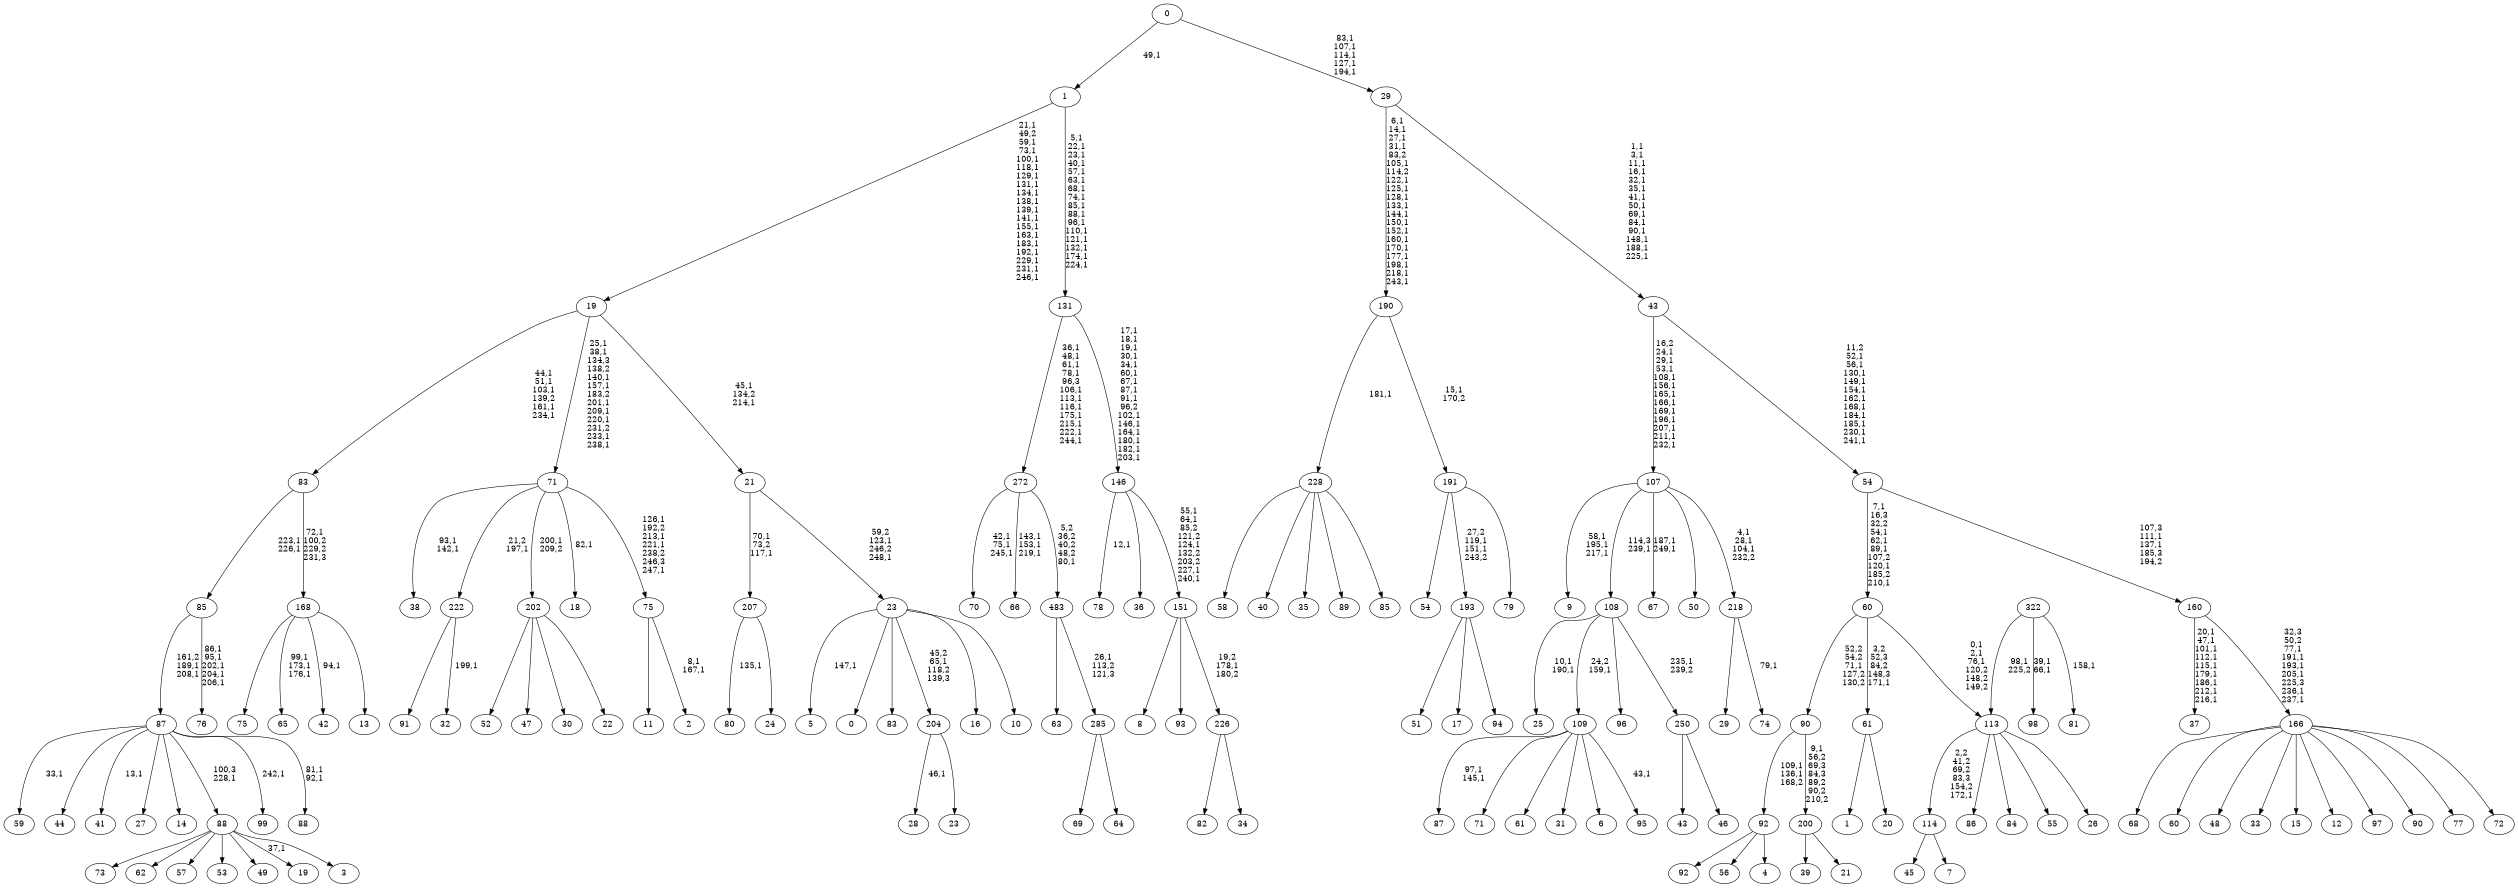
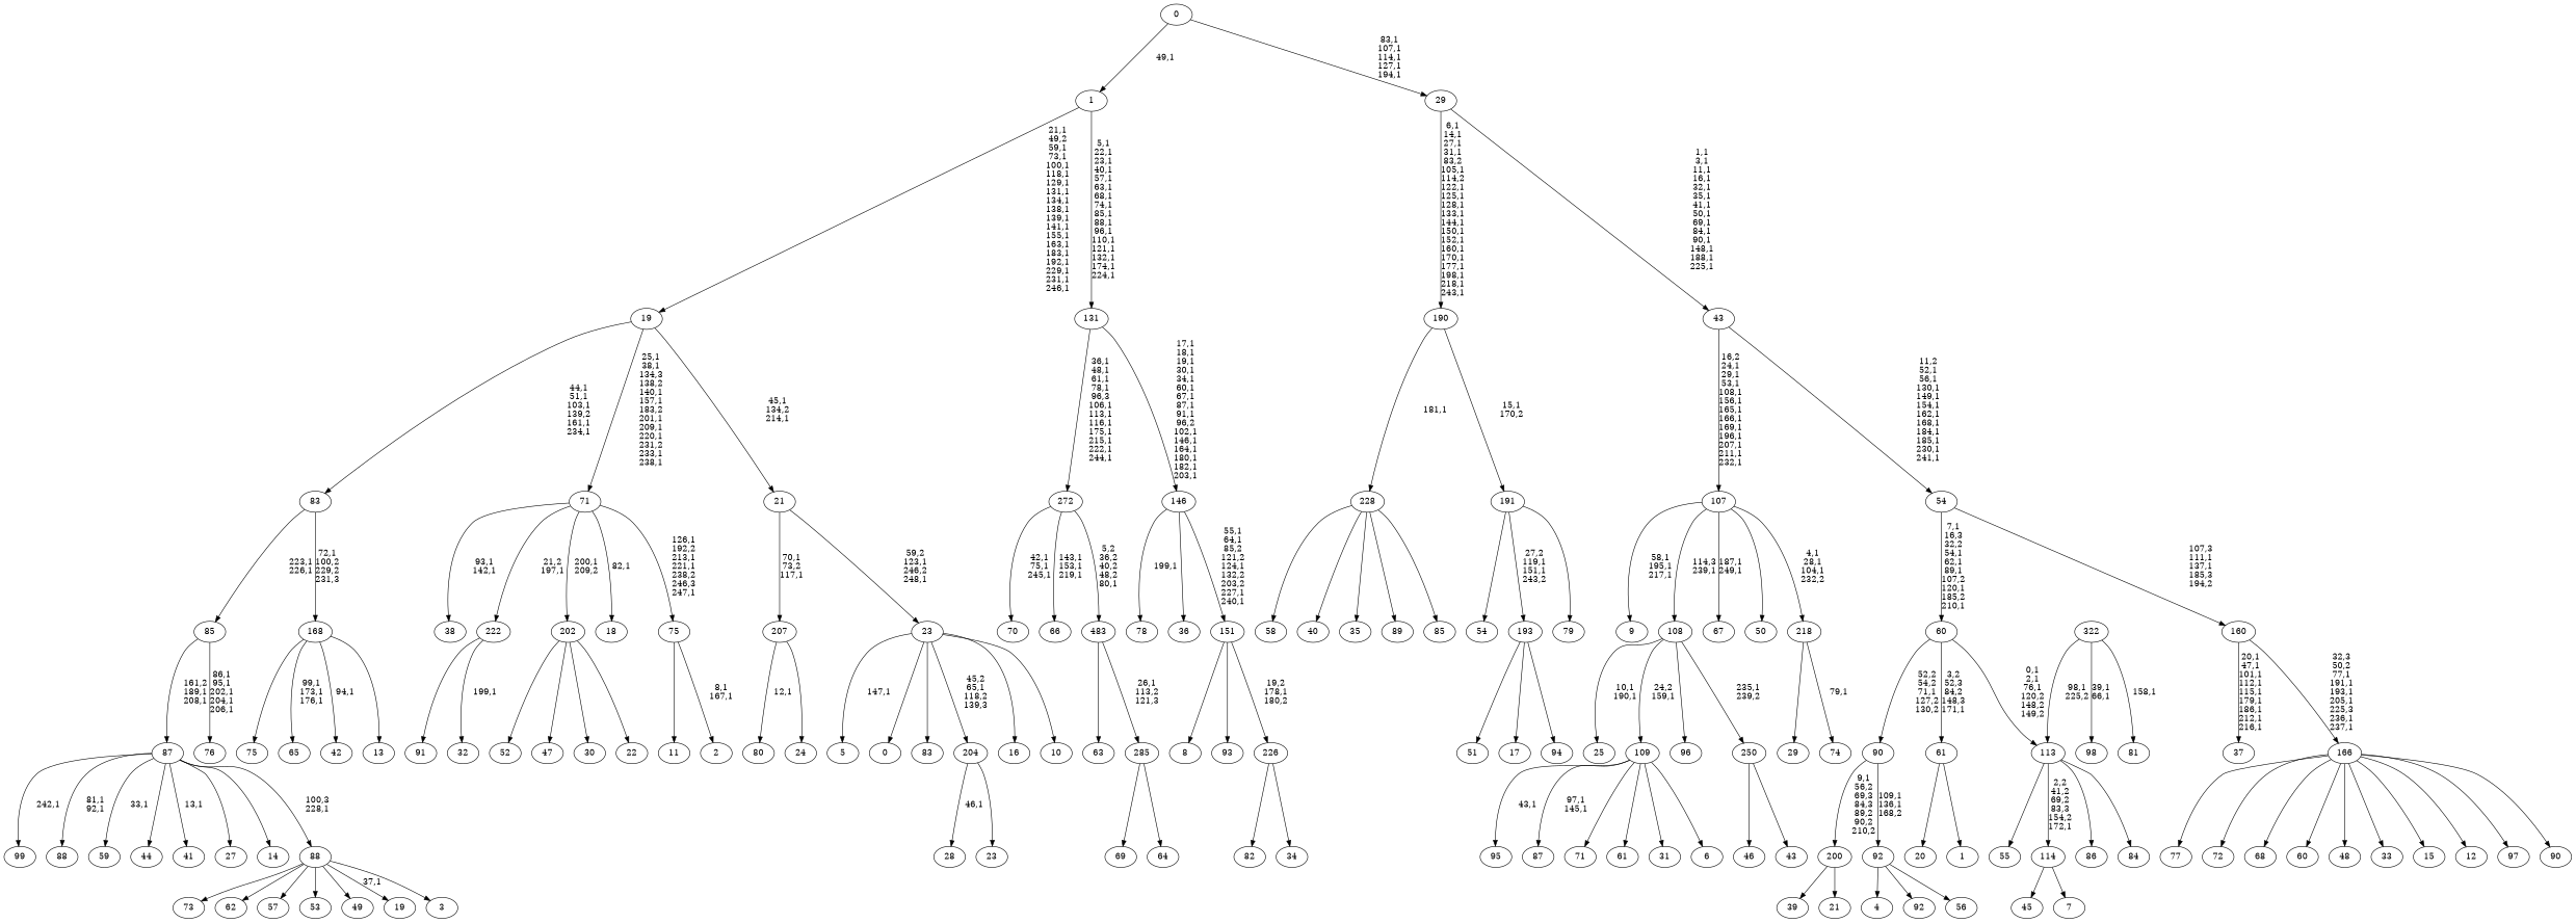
  digraph {
    n1 [label=99]
    n2 [label=98]
    n3 [label=97]
    n4 [label=96]
    n5 [label=95]
    n6 [label=94]
    n7 [label=93]
    n8 [label=92]
    n9 [label=91]
    n10 [label=90]
    n11 [label=89]
    n12 [label=88]
    n13 [label=87]
    n14 [label=86]
    n15 [label=85]
    n16 [label=84]
    n17 [label=83]
    n18 [label=82]
    n19 [label=81]
    322
    113
    n22 [label=80]
    n23 [label=79]
    n24 [label=78]
    n25 [label=77]
    n26 [label=76]
    n27 [label=75]
    n28 [label=74]
    n29 [label=73]
    n30 [label=72]
    n31 [label=71]
    n32 [label=70]
    n33 [label=69]
    n34 [label=68]
    n35 [label=67]
    n36 [label=66]
    n37 [label=65]
    n38 [label=64]
    285
    n40 [label=63]
    n41 [label=483]
    n42 [label=272]
    n43 [label=62]
    n44 [label=61]
    n45 [label=60]
    n46 [label=59]
    n47 [label=58]
    n48 [label=57]
    n49 [label=56]
    n50 [label=55]
    n51 [label=54]
    n52 [label=53]
    n53 [label=52]
    n54 [label=51]
    n55 [label=50]
    n56 [label=49]
    n57 [label=48]
    n58 [label=47]
    n59 [label=46]
    n60 [label=45]
    n61 [label=44]
    n62 [label=43]
    250
    n64 [label=42]
    n65 [label=41]
    n66 [label=40]
    n67 [label=39]
    n68 [label=38]
    n69 [label=37]
    n70 [label=36]
    n71 [label=35]
    228
    n73 [label=34]
    226
    n75 [label=33]
    n76 [label=32]
    222
    n78 [label=31]
    n79 [label=30]
    n80 [label=29]
    218
    n82 [label=28]
    n83 [label=27]
-   n84 [label=26]
    n85 [label=25]
    n86 [label=24]
    207
    n88 [label=23]
    204
    n90 [label=22]
    202
    n92 [label=21]
    200
    n94 [label=20]
    n95 [label=19]
    n96 [label=18]
    n97 [label=17]
    193
    191
    190
    n101 [label=16]
    n102 [label=15]
    n103 [label=14]
    n104 [label=13]
    168
    n106 [label=12]
    166
    160
    n109 [label=11]
    n110 [label=10]
    n111 [label=9]
    n112 [label=8]
    151
    146
    131
    n116 [label=7]
    114
    n118 [label=6]
    109
    108
    107
    n122 [label=5]
    n123 [label=4]
    92
    90
    n126 [label=3]
    88
    87
    85
    83
    n131 [label=2]
    75
    71
    n134 [label=1]
    61
    60
    54
    43
    29
    n140 [label=0]
    23
    21
    19
    1
    0
    322 -> n2 [label="39,1\n66,1"]
    322 -> n19 [label="158,1"]
    322 -> 113 [label="98,1\n225,2"]
    113 -> n14
    113 -> n16
    113 -> n50
-   113 -> n84
    113 -> 114 [label="2,2\n41,2\n69,2\n83,3\n154,2\n172,1"]
    285 -> n33
    285 -> n38
    n41 -> 285 [label="26,1\n113,2\n121,3"]
    n41 -> n40
    n42 -> n32 [label="42,1\n75,1\n245,1"]
    n42 -> n36 [label="143,1\n153,1\n219,1"]
    n42 -> n41 [label="5,2\n36,2\n40,2\n48,2\n80,1"]
    250 -> n59
    250 -> n62
    228 -> n11
    228 -> n15
    228 -> n47
    228 -> n66
    228 -> n71
    226 -> n18
    226 -> n73
    222 -> n9
    222 -> n76 [label="199,1"]
    218 -> n28 [label="79,1"]
    218 -> n80
-   207 -> n22 [label="135,1"]
+   207 -> n22 [label="12,1"]
    207 -> n86
    204 -> n82 [label="46,1"]
    204 -> n88
    202 -> n53
    202 -> n58
    202 -> n79
    202 -> n90
    200 -> n67
    200 -> n92
    193 -> n6
    193 -> n54
    193 -> n97
    191 -> n23
    191 -> n51
    191 -> 193 [label="27,2\n119,1\n151,1\n243,2"]
    190 -> 228 [label="181,1"]
    190 -> 191 [label="15,1\n170,2"]
    168 -> n27
    168 -> n37 [label="99,1\n173,1\n176,1"]
    168 -> n64 [label="94,1"]
    168 -> n104
    166 -> n3
    166 -> n10
    166 -> n25
    166 -> n30
    166 -> n34
    166 -> n45
    166 -> n57
    166 -> n75
    166 -> n102
    166 -> n106
    160 -> n69 [label="20,1\n47,1\n101,1\n112,1\n115,1\n179,1\n186,1\n212,1\n216,1"]
    160 -> 166 [label="32,3\n50,2\n77,1\n191,1\n193,1\n205,1\n225,3\n236,1\n237,1"]
    151 -> n7
    151 -> 226 [label="19,2\n178,1\n180,2"]
    151 -> n112
-   146 -> n24 [label="12,1"]
+   146 -> n24 [label="199,1"]
    146 -> n70
    146 -> 151 [label="55,1\n64,1\n85,2\n121,2\n124,1\n132,2\n203,2\n227,1\n240,1"]
    131 -> n42 [label="36,1\n48,1\n61,1\n78,1\n96,3\n106,1\n113,1\n116,1\n175,1\n215,1\n222,1\n244,1"]
    131 -> 146 [label="17,1\n18,1\n19,1\n30,1\n34,1\n60,1\n67,1\n87,1\n91,1\n96,2\n102,1\n146,1\n164,1\n180,1\n182,1\n203,1"]
    114 -> n60
    114 -> n116
    109 -> n5 [label="43,1"]
    109 -> n13 [label="97,1\n145,1"]
    109 -> n31
    109 -> n44
    109 -> n78
    109 -> n118
    108 -> n4
    108 -> 250 [label="235,1\n239,2"]
    108 -> n85 [label="10,1\n190,1"]
    108 -> 109 [label="24,2\n159,1"]
    107 -> n35 [label="187,1\n249,1"]
    107 -> n55
    107 -> 218 [label="4,1\n28,1\n104,1\n232,2"]
    107 -> n111 [label="58,1\n195,1\n217,1"]
    107 -> 108 [label="114,3\n239,1"]
    92 -> n8
    92 -> n49
    92 -> n123
    90 -> 200 [label="9,1\n56,2\n69,3\n84,3\n89,2\n90,2\n210,2"]
    90 -> 92 [label="109,1\n136,1\n168,2"]
    88 -> n29
    88 -> n43
    88 -> n48
    88 -> n52
    88 -> n56
    88 -> n95 [label="37,1"]
    88 -> n126
    87 -> n1 [label="242,1"]
    87 -> n12 [label="81,1\n92,1"]
    87 -> n46 [label="33,1"]
    87 -> n61
    87 -> n65 [label="13,1"]
    87 -> n83
    87 -> n103
    87 -> 88 [label="100,3\n228,1"]
    85 -> n26 [label="86,1\n95,1\n202,1\n204,1\n206,1"]
    85 -> 87 [label="161,2\n189,1\n208,1"]
    83 -> 168 [label="72,1\n100,2\n229,2\n231,3"]
    83 -> 85 [label="223,1\n226,1"]
    75 -> n109
    75 -> n131 [label="8,1\n167,1"]
    71 -> n68 [label="93,1\n142,1"]
    71 -> 222 [label="21,2\n197,1"]
    71 -> 202 [label="200,1\n209,2"]
    71 -> n96 [label="82,1"]
    71 -> 75 [label="126,1\n192,2\n213,1\n221,1\n238,2\n246,3\n247,1"]
    61 -> n94
    61 -> n134
    60 -> 113 [label="0,1\n2,1\n76,1\n120,2\n148,2\n149,2"]
    60 -> 90 [label="52,2\n54,2\n71,1\n127,2\n130,2"]
    60 -> 61 [label="3,2\n52,3\n84,2\n148,3\n171,1"]
    54 -> 160 [label="107,3\n111,1\n137,1\n185,3\n194,2"]
    54 -> 60 [label="7,1\n16,3\n32,2\n54,1\n62,1\n89,1\n107,2\n120,1\n185,2\n210,1"]
    43 -> 107 [label="16,2\n24,1\n29,1\n53,1\n108,1\n156,1\n165,1\n166,1\n169,1\n196,1\n207,1\n211,1\n232,1"]
    43 -> 54 [label="11,2\n52,1\n56,1\n130,1\n149,1\n154,1\n162,1\n168,1\n184,1\n185,1\n230,1\n241,1"]
    29 -> 190 [label="6,1\n14,1\n27,1\n31,1\n83,2\n105,1\n114,2\n122,1\n125,1\n128,1\n133,1\n144,1\n150,1\n152,1\n160,1\n170,1\n177,1\n198,1\n218,1\n243,1"]
    29 -> 43 [label="1,1\n3,1\n11,1\n16,1\n32,1\n35,1\n41,1\n50,1\n69,1\n84,1\n90,1\n148,1\n188,1\n225,1"]
    23 -> n17
    23 -> 204 [label="45,2\n65,1\n118,2\n139,3"]
    23 -> n101
    23 -> n110
    23 -> n122 [label="147,1"]
    23 -> n140
    21 -> 207 [label="70,1\n73,2\n117,1"]
    21 -> 23 [label="59,2\n123,1\n246,2\n248,1"]
    19 -> 83 [label="44,1\n51,1\n103,1\n139,2\n161,1\n234,1"]
    19 -> 71 [label="25,1\n38,1\n134,3\n138,2\n140,1\n157,1\n183,2\n201,1\n209,1\n220,1\n231,2\n233,1\n238,1"]
    19 -> 21 [label="45,1\n134,2\n214,1"]
    1 -> 131 [label="5,1\n22,1\n23,1\n40,1\n57,1\n63,1\n68,1\n74,1\n85,1\n88,1\n96,1\n110,1\n121,1\n132,1\n174,1\n224,1"]
    1 -> 19 [label="21,1\n49,2\n59,1\n73,1\n100,1\n118,1\n129,1\n131,1\n134,1\n138,1\n139,1\n141,1\n155,1\n163,1\n183,1\n192,1\n229,1\n231,1\n246,1"]
    0 -> 29 [label="83,1\n107,1\n114,1\n127,1\n194,1"]
    0 -> 1 [label="49,1"]
  }
